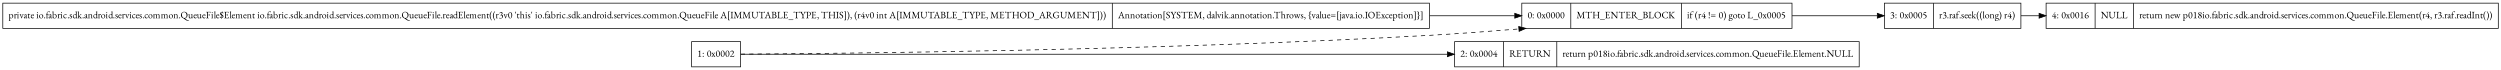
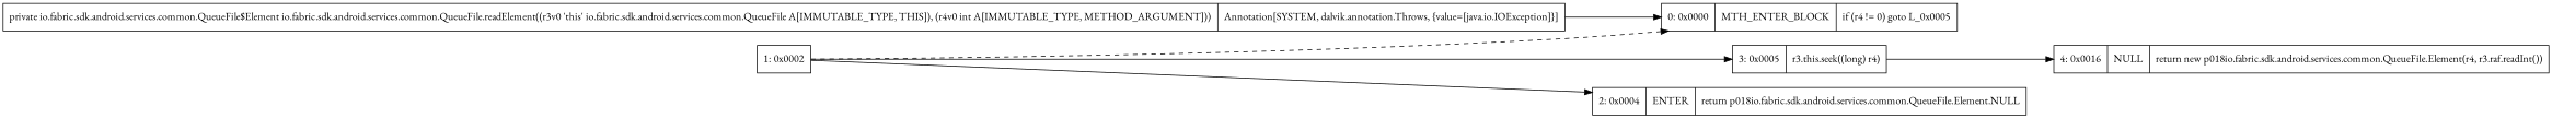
  digraph {
    fontname="EB Garamond"
    rankdir=LR
    node [fontname="EB Garamond" shape=record]
    edge [fontname="EB Garamond"]
    n1 [label="{0\:\ 0x0000|MTH_ENTER_BLOCK\l|if (r4 != 0) goto L_0x0005\l}"]
-   n2 [label="{3\:\ 0x0005|r3.raf.seek((long) r4)\l}"]
+   n2 [label="{3\:\ 0x0005|r3.this.seek((long) r4)\l}"]
    n3 [label="{1\:\ 0x0002}"]
-   n4 [label="{2\:\ 0x0004|RETURN\l|return p018io.fabric.sdk.android.services.common.QueueFile.Element.NULL\l}"]
+   n4 [label="{2\:\ 0x0004|ENTER\l|return p018io.fabric.sdk.android.services.common.QueueFile.Element.NULL\l}"]
    n5 [label="{4\:\ 0x0016|NULL\l|return new p018io.fabric.sdk.android.services.common.QueueFile.Element(r4, r3.raf.readInt())\l}"]
    n6 [label="{private io.fabric.sdk.android.services.common.QueueFile$Element io.fabric.sdk.android.services.common.QueueFile.readElement((r3v0 'this' io.fabric.sdk.android.services.common.QueueFile A[IMMUTABLE_TYPE, THIS]), (r4v0 int A[IMMUTABLE_TYPE, METHOD_ARGUMENT]))  | Annotation[SYSTEM, dalvik.annotation.Throws, \{value=[java.io.IOException]\}]\l}"]
-   n1 -> n2
+   n3 -> n2
    n2 -> n5
    n3 -> n1 [style=dashed]
    n3 -> n4
    n6 -> n1
  }
